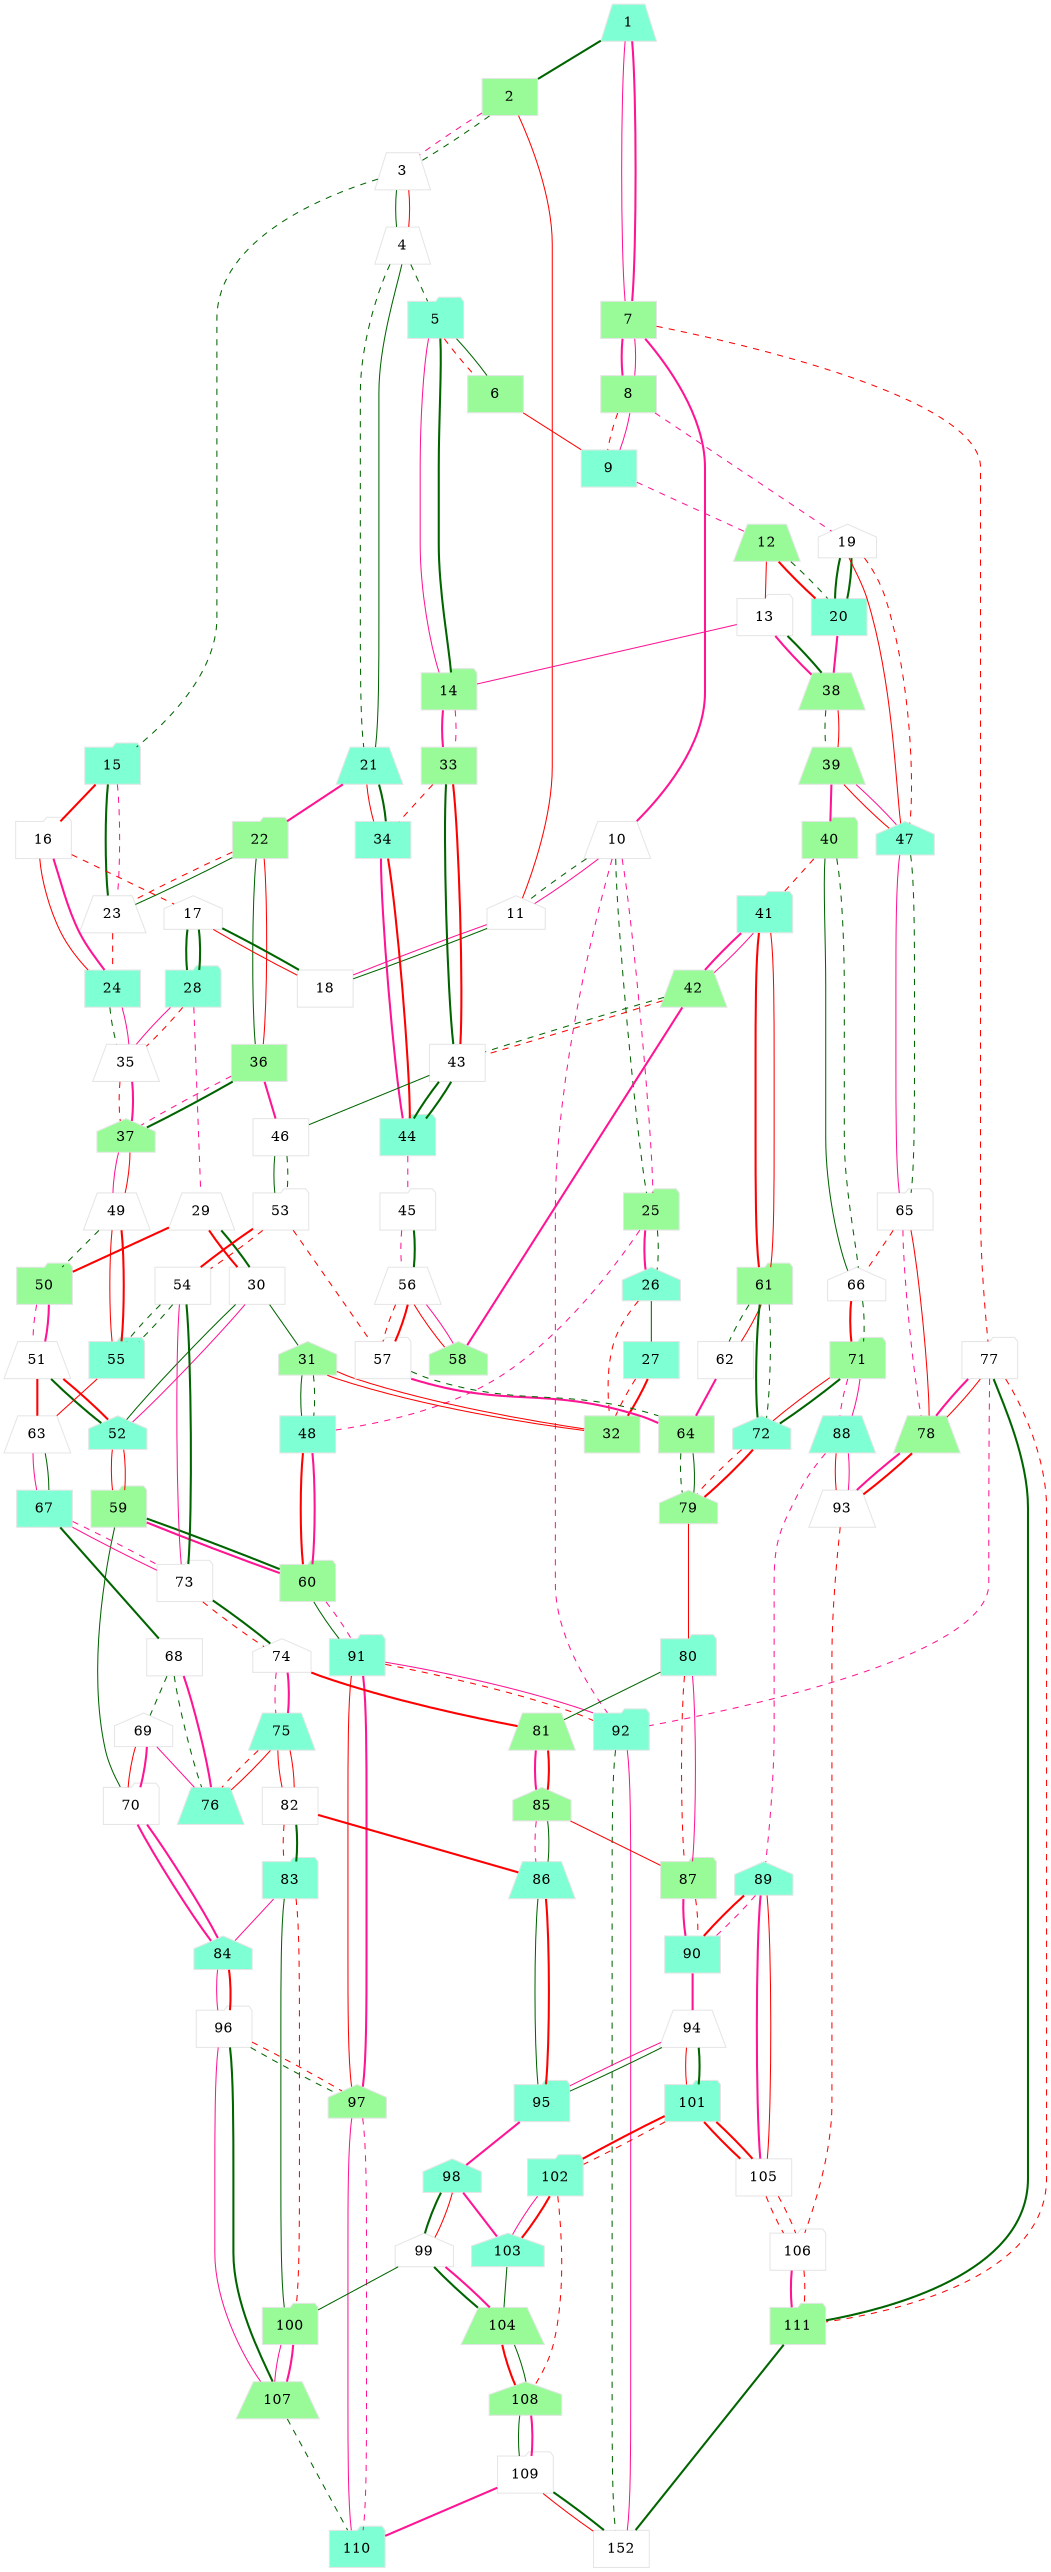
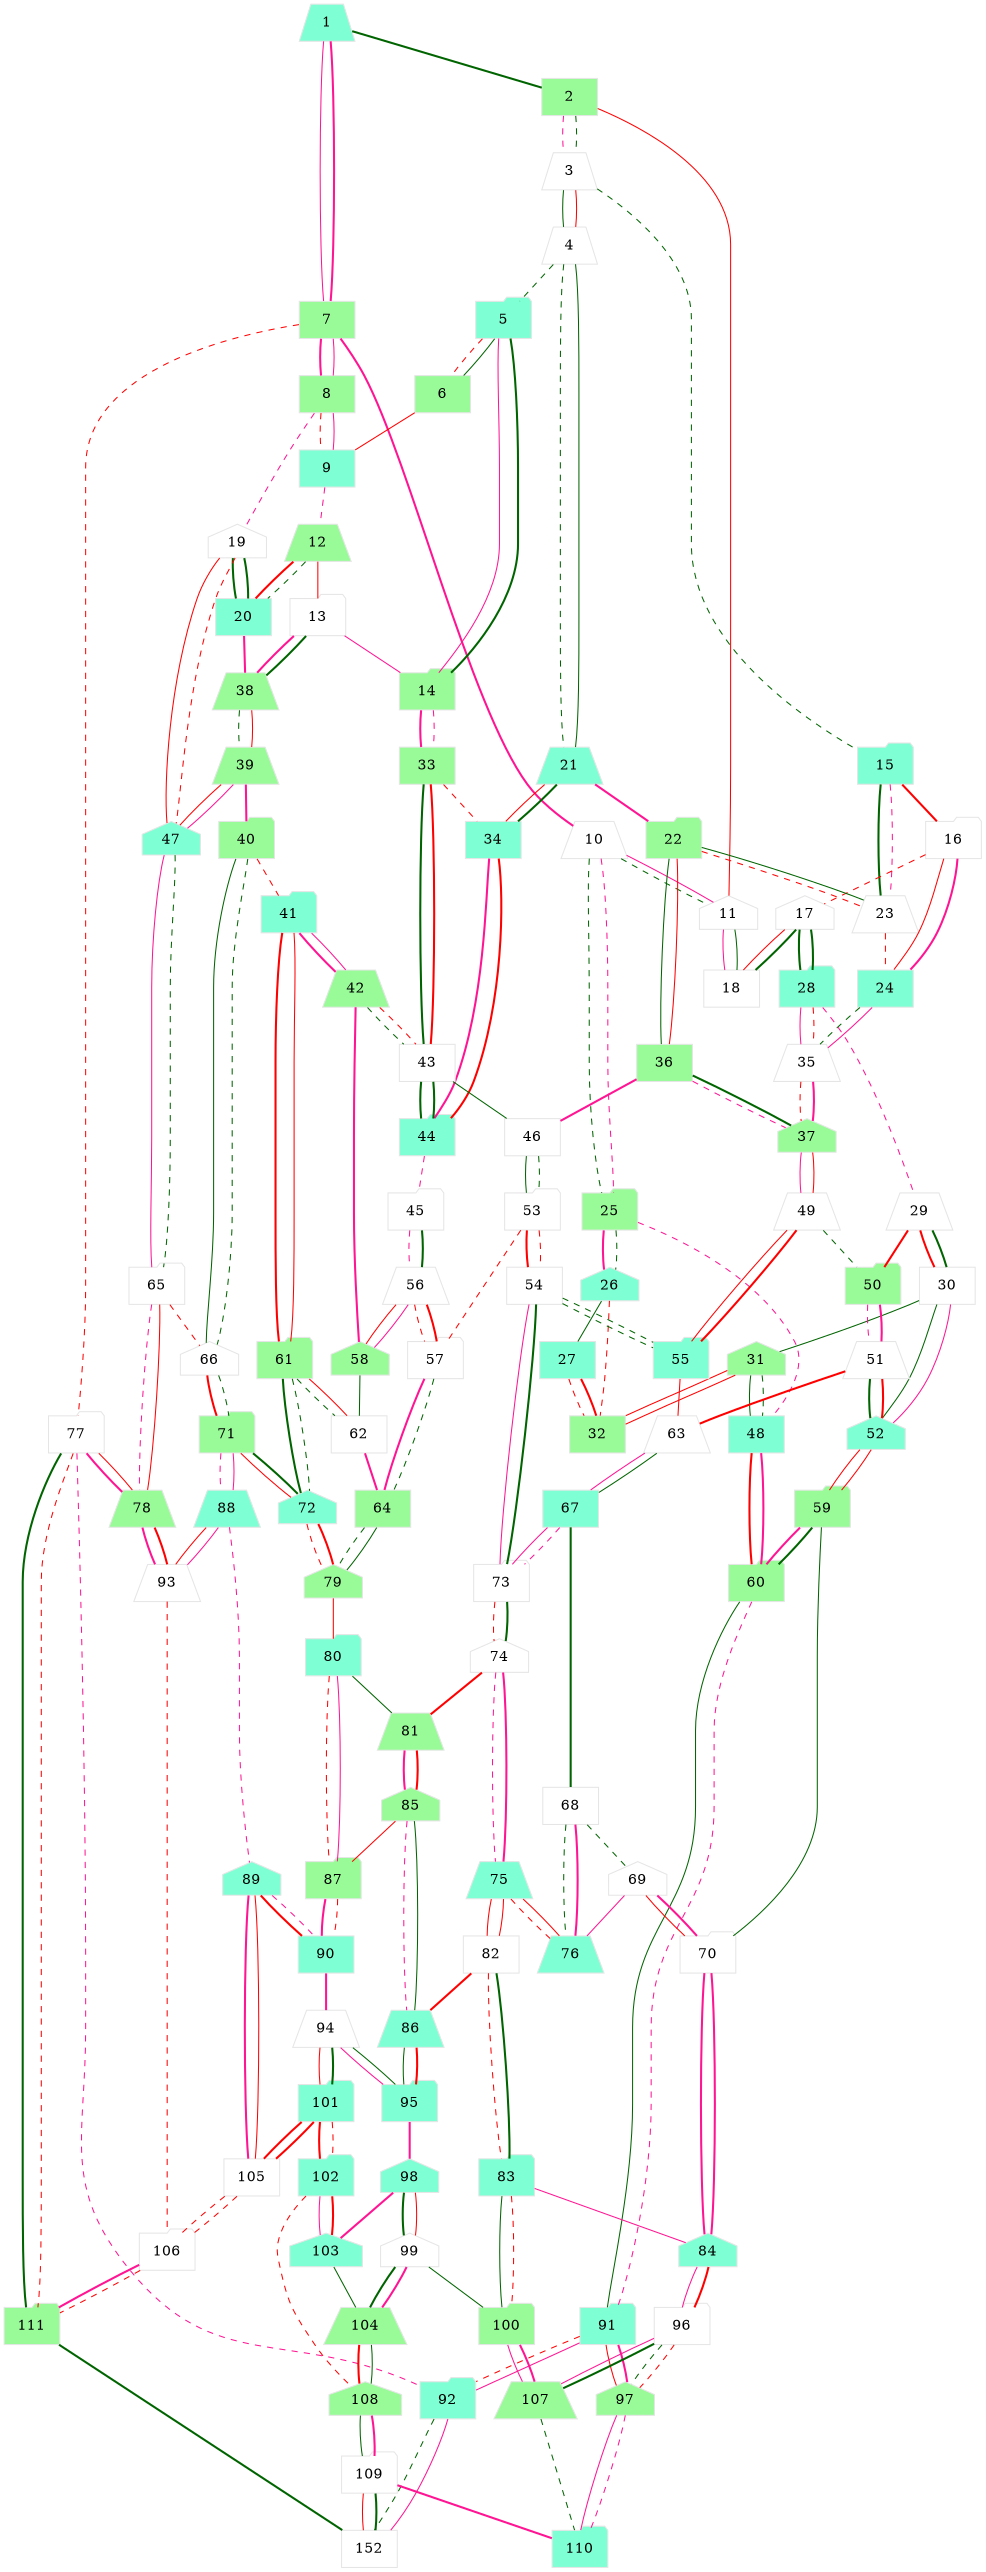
  graph {
    node [color=gray90 fillcolor=white shape=folder style=filled]
    edge [color=red style=bold]
    1 [fillcolor=aquamarine shape=trapezium]
    2 [fillcolor=palegreen shape=box]
    7 [fillcolor=palegreen shape=box]
    3 [shape=trapezium]
    11 [shape=house]
    8 [fillcolor=palegreen shape=box]
    10 [shape=trapezium]
    77
    4 [shape=trapezium]
    15 [fillcolor=aquamarine]
    18 [shape=box]
    5 [fillcolor=aquamarine]
    21 [fillcolor=aquamarine shape=trapezium]
    16
    23 [shape=trapezium]
    6 [fillcolor=palegreen shape=box]
    14 [fillcolor=palegreen]
    22 [fillcolor=palegreen]
    34 [fillcolor=aquamarine shape=box]
    9 [fillcolor=aquamarine shape=box]
    33 [fillcolor=palegreen shape=box]
    12 [fillcolor=palegreen shape=trapezium]
    19 [shape=house]
    25 [fillcolor=palegreen]
    92 [fillcolor=aquamarine]
    78 [fillcolor=palegreen shape=trapezium]
    111 [fillcolor=palegreen]
    20 [fillcolor=aquamarine shape=box]
    47 [fillcolor=aquamarine shape=house]
    13
    26 [fillcolor=aquamarine shape=house]
    48 [fillcolor=aquamarine shape=box]
    n33 [label=152 shape=box]
    38 [fillcolor=palegreen shape=trapezium]
    39 [fillcolor=palegreen shape=trapezium]
    43 [shape=box]
    17 [shape=house]
    24 [fillcolor=aquamarine shape=box]
    28 [fillcolor=aquamarine]
    35 [shape=trapezium]
    29 [shape=trapezium]
    65
    36 [fillcolor=palegreen shape=box]
    44 [fillcolor=aquamarine]
    37 [fillcolor=palegreen shape=house]
    46 [shape=box]
    27 [fillcolor=aquamarine shape=box]
    32 [fillcolor=palegreen shape=box]
    60 [fillcolor=palegreen]
    30 [shape=box]
    50 [fillcolor=palegreen]
    31 [fillcolor=palegreen shape=house]
    52 [fillcolor=aquamarine shape=house]
    51 [shape=trapezium]
    59 [fillcolor=palegreen]
    45
    49 [shape=trapezium]
    53
    55 [fillcolor=aquamarine]
    40 [fillcolor=palegreen]
    41 [fillcolor=aquamarine]
    66 [shape=house]
    42 [fillcolor=palegreen shape=trapezium]
    61 [fillcolor=palegreen]
    71 [fillcolor=palegreen]
    58 [fillcolor=palegreen shape=house]
    62 [shape=box]
    72 [fillcolor=aquamarine shape=house]
    56 [shape=trapezium]
    57
    54 [shape=box]
    91 [fillcolor=aquamarine]
    63 [shape=trapezium]
    67 [fillcolor=aquamarine shape=box]
    70
    73
    64 [fillcolor=palegreen shape=box]
    74 [shape=house]
    79 [fillcolor=palegreen shape=house]
    84 [fillcolor=aquamarine shape=house]
    97 [fillcolor=palegreen shape=house]
    68 [shape=box]
    80 [fillcolor=aquamarine]
    93 [shape=trapezium]
    88 [fillcolor=aquamarine shape=trapezium]
    69 [shape=house]
    76 [fillcolor=aquamarine shape=trapezium]
    96
    89 [fillcolor=aquamarine shape=house]
    75 [fillcolor=aquamarine shape=trapezium]
    81 [fillcolor=palegreen shape=trapezium]
    82 [shape=box]
    85 [fillcolor=palegreen shape=house]
    83 [fillcolor=aquamarine]
    86 [fillcolor=aquamarine shape=trapezium]
    106
    87 [fillcolor=palegreen]
    90 [fillcolor=aquamarine shape=box]
    100 [fillcolor=palegreen]
    95 [fillcolor=aquamarine]
    107 [fillcolor=palegreen shape=trapezium]
    98 [fillcolor=aquamarine shape=house]
    94 [shape=trapezium]
    105 [shape=box]
    101 [fillcolor=aquamarine]
    110 [fillcolor=aquamarine]
    102 [fillcolor=aquamarine]
    99 [shape=house]
    103 [fillcolor=aquamarine shape=house]
    104 [fillcolor=palegreen shape=trapezium]
    108 [fillcolor=palegreen shape=house]
    109
    1 -- 2 [color=darkgreen]
    1 -- 7 [color=deeppink style=solid]
    1 -- 7 [color=deeppink]
    2 -- 3 [color=deeppink style=dashed]
    2 -- 3 [color=darkgreen style=dashed]
    2 -- 11 [style=solid]
    7 -- 8 [color=deeppink]
    7 -- 8 [color=deeppink style=solid]
    7 -- 10 [color=deeppink]
    7 -- 77 [style=dashed]
    3 -- 4 [color=darkgreen style=solid]
    3 -- 4 [style=solid]
    3 -- 15 [color=darkgreen style=dashed]
    11 -- 18 [color=deeppink style=solid]
    11 -- 18 [color=darkgreen style=solid]
    8 -- 9 [style=dashed]
    8 -- 9 [color=deeppink style=solid]
    8 -- 19 [color=deeppink style=dashed]
    10 -- 11 [color=darkgreen style=dashed]
    10 -- 11 [color=deeppink style=solid]
    10 -- 25 [color=darkgreen style=dashed]
    10 -- 25 [color=deeppink style=dashed]
-   10 -- 92 [color=deeppink style=dashed]
    77 -- 92 [color=deeppink style=dashed]
    77 -- 78 [color=deeppink]
    77 -- 78 [style=solid]
    77 -- 111 [color=darkgreen]
    77 -- 111 [style=dashed]
    4 -- 5 [color=darkgreen style=dashed]
    4 -- 21 [color=darkgreen style=dashed]
    4 -- 21 [color=darkgreen style=solid]
    15 -- 16
    15 -- 23 [color=darkgreen]
    15 -- 23 [color=deeppink style=dashed]
    5 -- 6 [style=dashed]
    5 -- 6 [color=darkgreen style=solid]
    5 -- 14 [color=deeppink style=solid]
    5 -- 14 [color=darkgreen]
    21 -- 22 [color=deeppink]
    21 -- 34 [style=solid]
    21 -- 34 [color=darkgreen]
    16 -- 17 [style=dashed]
    16 -- 24 [style=solid]
    16 -- 24 [color=deeppink]
    23 -- 24 [style=dashed]
    6 -- 9 [style=solid]
    14 -- 33 [color=deeppink]
    14 -- 33 [color=deeppink style=dashed]
    22 -- 23 [style=dashed]
    22 -- 23 [color=darkgreen style=solid]
    22 -- 36 [color=darkgreen style=solid]
    22 -- 36 [style=solid]
    34 -- 44 [color=deeppink]
    34 -- 44
    9 -- 12 [color=deeppink style=dashed]
    33 -- 34 [style=dashed]
    33 -- 43 [color=darkgreen]
    33 -- 43
    12 -- 20
    12 -- 20 [color=darkgreen style=dashed]
    12 -- 13 [style=solid]
    19 -- 20 [color=darkgreen]
    19 -- 20 [color=darkgreen]
    19 -- 47 [style=solid]
    19 -- 47 [style=dashed]
    25 -- 26 [color=deeppink]
    25 -- 26 [color=darkgreen style=dashed]
    25 -- 48 [color=deeppink style=dashed]
    92 -- n33 [color=darkgreen style=dashed]
    92 -- n33 [color=deeppink style=solid]
    78 -- 93 [color=deeppink]
    78 -- 93
    111 -- n33 [color=darkgreen]
    20 -- 38 [color=deeppink]
    47 -- 65 [color=deeppink style=solid]
    47 -- 65 [color=darkgreen style=dashed]
    13 -- 14 [color=deeppink style=solid]
    13 -- 38 [color=deeppink]
    13 -- 38 [color=darkgreen]
    26 -- 27 [color=darkgreen style=solid]
    26 -- 32 [style=dashed]
    48 -- 60
    48 -- 60 [color=deeppink]
    38 -- 39 [color=darkgreen style=dashed]
    38 -- 39 [style=solid]
    39 -- 47 [style=solid]
    39 -- 47 [color=deeppink style=solid]
    39 -- 40 [color=deeppink]
    43 -- 44 [color=darkgreen]
    43 -- 44 [color=darkgreen]
    43 -- 46 [color=darkgreen style=solid]
    17 -- 18 [style=solid]
    17 -- 18 [color=darkgreen]
    17 -- 28 [color=darkgreen]
    17 -- 28 [color=darkgreen]
    24 -- 35 [color=darkgreen style=dashed]
    24 -- 35 [color=deeppink style=solid]
    28 -- 35 [color=deeppink style=solid]
    28 -- 35 [style=dashed]
    28 -- 29 [color=deeppink style=dashed]
    35 -- 37 [style=dashed]
    35 -- 37 [color=deeppink]
    29 -- 30
    29 -- 30 [color=darkgreen]
    29 -- 50
    65 -- 78 [color=deeppink style=dashed]
    65 -- 78 [style=solid]
    65 -- 66 [style=dashed]
    36 -- 37 [color=deeppink style=dashed]
    36 -- 37 [color=darkgreen]
    36 -- 46 [color=deeppink]
    44 -- 45 [color=deeppink style=dashed]
    37 -- 49 [color=deeppink style=solid]
    37 -- 49 [style=solid]
    46 -- 53 [color=darkgreen style=solid]
    46 -- 53 [color=darkgreen style=dashed]
    27 -- 32 [style=dashed]
    27 -- 32
    60 -- 91 [color=darkgreen style=solid]
    60 -- 91 [color=deeppink style=dashed]
    30 -- 31 [color=darkgreen style=solid]
    30 -- 52 [color=darkgreen style=solid]
    30 -- 52 [color=deeppink style=solid]
    50 -- 51 [color=deeppink style=dashed]
    50 -- 51 [color=deeppink]
    31 -- 48 [color=darkgreen style=solid]
    31 -- 48 [color=darkgreen style=dashed]
    31 -- 32 [style=solid]
    31 -- 32 [style=solid]
    52 -- 59 [style=solid]
    52 -- 59 [style=solid]
    51 -- 52 [color=darkgreen]
    51 -- 52
    51 -- 63
    59 -- 60 [color=deeppink]
    59 -- 60 [color=darkgreen]
    59 -- 70 [color=darkgreen style=solid]
    45 -- 56 [color=deeppink style=dashed]
    45 -- 56 [color=darkgreen]
    49 -- 50 [color=darkgreen style=dashed]
    49 -- 55 [style=solid]
    49 -- 55
    53 -- 57 [style=dashed]
    53 -- 54
    53 -- 54 [style=dashed]
    55 -- 63 [style=solid]
    40 -- 41 [style=dashed]
    40 -- 66 [color=darkgreen style=solid]
    40 -- 66 [color=darkgreen style=dashed]
    41 -- 42 [color=deeppink]
    41 -- 42 [color=deeppink style=solid]
    41 -- 61
    41 -- 61 [style=solid]
    66 -- 71
    66 -- 71 [color=darkgreen style=dashed]
    42 -- 43 [color=darkgreen style=dashed]
    42 -- 43 [style=dashed]
    42 -- 58 [color=deeppink]
    61 -- 62 [color=darkgreen style=dashed]
    61 -- 62 [style=solid]
    61 -- 72 [color=darkgreen]
    61 -- 72 [color=darkgreen style=dashed]
    71 -- 72 [style=solid]
    71 -- 72 [color=darkgreen]
    71 -- 88 [color=deeppink style=dashed]
    71 -- 88 [color=deeppink style=solid]
+   58 -- 62 [color=darkgreen style=solid]
    62 -- 64 [color=deeppink]
    72 -- 79 [style=dashed]
    72 -- 79
    56 -- 58 [style=solid]
    56 -- 58 [color=deeppink style=solid]
    56 -- 57 [style=dashed]
    56 -- 57
    57 -- 64 [color=deeppink]
    57 -- 64 [color=darkgreen style=dashed]
    54 -- 55 [color=darkgreen style=dashed]
    54 -- 55 [color=darkgreen style=dashed]
    54 -- 73 [color=deeppink style=solid]
    54 -- 73 [color=darkgreen]
    91 -- 92 [style=dashed]
    91 -- 92 [color=deeppink style=solid]
    91 -- 97 [style=solid]
    91 -- 97 [color=deeppink]
    63 -- 67 [color=deeppink style=solid]
    63 -- 67 [color=darkgreen style=solid]
    67 -- 73 [color=deeppink style=solid]
    67 -- 73 [color=deeppink style=dashed]
    67 -- 68 [color=darkgreen]
    70 -- 84 [color=deeppink]
    70 -- 84 [color=deeppink]
    73 -- 74 [style=dashed]
    73 -- 74 [color=darkgreen]
    64 -- 79 [color=darkgreen style=dashed]
    64 -- 79 [color=darkgreen style=solid]
    74 -- 75 [color=deeppink style=dashed]
    74 -- 75 [color=deeppink]
    74 -- 81
    79 -- 80 [style=solid]
    84 -- 96 [color=deeppink style=solid]
    84 -- 96
    97 -- 110 [color=deeppink style=solid]
    97 -- 110 [color=deeppink style=dashed]
    68 -- 69 [color=darkgreen style=dashed]
    68 -- 76 [color=darkgreen style=dashed]
    68 -- 76 [color=deeppink]
    80 -- 81 [color=darkgreen style=solid]
    80 -- 87 [style=dashed]
    80 -- 87 [color=deeppink style=solid]
    93 -- 106 [style=dashed]
    88 -- 93 [style=solid]
    88 -- 93 [color=deeppink style=solid]
    88 -- 89 [color=deeppink style=dashed]
    69 -- 70 [style=solid]
    69 -- 70 [color=deeppink]
    69 -- 76 [color=deeppink style=solid]
    96 -- 97 [color=darkgreen style=dashed]
    96 -- 97 [style=dashed]
    96 -- 107 [color=deeppink style=solid]
    96 -- 107 [color=darkgreen]
    89 -- 90
    89 -- 90 [color=deeppink style=dashed]
    89 -- 105 [color=deeppink]
    89 -- 105 [style=solid]
    75 -- 76 [style=dashed]
    75 -- 76 [style=solid]
    75 -- 82 [style=solid]
    75 -- 82 [style=solid]
    81 -- 85 [color=deeppink]
    81 -- 85
    82 -- 83 [style=dashed]
    82 -- 83 [color=darkgreen]
    82 -- 86
    85 -- 86 [color=deeppink style=dashed]
    85 -- 86 [color=darkgreen style=solid]
    85 -- 87 [style=solid]
    83 -- 84 [color=deeppink style=solid]
    83 -- 100 [color=darkgreen style=solid]
    83 -- 100 [style=dashed]
    86 -- 95 [color=darkgreen style=solid]
    86 -- 95
    106 -- 111 [color=deeppink]
    106 -- 111 [style=dashed]
    87 -- 90 [color=deeppink]
    87 -- 90 [style=dashed]
    90 -- 94 [color=deeppink]
    100 -- 107 [color=deeppink style=solid]
    100 -- 107 [color=deeppink]
    95 -- 98 [color=deeppink]
    107 -- 110 [color=darkgreen style=dashed]
    98 -- 99 [color=darkgreen]
    98 -- 99 [style=solid]
    98 -- 103 [color=deeppink]
    94 -- 95 [color=deeppink style=solid]
    94 -- 95 [color=darkgreen style=solid]
    94 -- 101 [style=solid]
    94 -- 101 [color=darkgreen]
    105 -- 106 [style=dashed]
    105 -- 106 [style=dashed]
    101 -- 105
    101 -- 105
    101 -- 102
    101 -- 102 [style=dashed]
    102 -- 103 [color=deeppink style=solid]
    102 -- 103
    102 -- 108 [style=dashed]
    99 -- 100 [color=darkgreen style=solid]
    99 -- 104 [color=darkgreen]
    99 -- 104 [color=deeppink]
    103 -- 104 [color=darkgreen style=solid]
    104 -- 108
    104 -- 108 [color=darkgreen style=solid]
    108 -- 109 [color=darkgreen style=solid]
    108 -- 109 [color=deeppink]
    109 -- n33 [style=solid]
    109 -- n33 [color=darkgreen]
    109 -- 110 [color=deeppink]
  }
